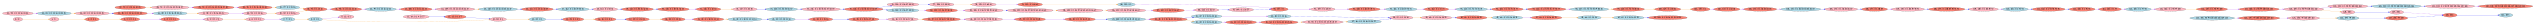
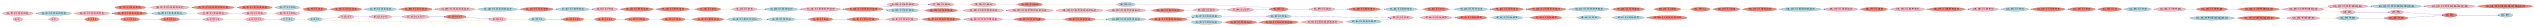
  digraph {
    fontname="IBM Plex Mono"
    rankdir=LR
    node [fillcolor=salmon fontname="IBM Plex Mono" style=filled]
    edge [arrowhead=vee color=purple fontname="IBM Plex Mono"]
    n1 [fillcolor=lightpink label="0, 0: "]
    n2 [fillcolor=lightpink label="1, 1: "]
    n3 [label="2, 2: 0 1 "]
    n4 [label="3, 3: 0 1 2 3 "]
    n5 [label="4, 4: 0 1 2 3 "]
    n6 [fillcolor=lightpink label="5, 5: 0 1 2 3 "]
    n7 [fillcolor=lightpink label="6, 6: 0 1 2 3 "]
    n8 [fillcolor=lightblue label="7, 7: 0 1 "]
    n9 [fillcolor=lightblue label="8, 8: 0 1 "]
    n10 [fillcolor=lightpink label="9, 12: 0 1 "]
    n11 [fillcolor=lightpink label="13, 18: 0 1 "]
+   n12 [fillcolor=lightpink label="10, 13: 0 1 4 5 "]
    n13 [fillcolor=lightblue label="14, 22: 0 1 "]
    n14 [fillcolor=lightpink label="11, 14: 0 1 4 5 6 7 "]
    n15 [label="12, 15: 0 1 6 7 "]
    n16 [label="15, 25: 0 1 8 9 "]
    n17 [label="16, 26: 0 1 8 9 "]
    n18 [label="17, 29: 0 1 10 11 "]
    n19 [label="18, 30: 0 1 10 11 "]
    n20 [label="19, 31: 0 1 10 11 12 13 "]
    n21 [fillcolor=lightblue label="20, 32: 0 1 10 11 12 13 14 "]
    n22 [fillcolor=lightblue label="21, 33: 0 1 10 11 14 "]
    n23 [label="22, 34: 0 1 15 16 "]
    n24 [label="23, 35: 0 1 15 16 17 18 "]
    n25 [fillcolor=lightpink label="24, 36: 0 1 15 16 17 18 "]
    n26 [label="25, 37: 0 1 15 16 17 18 19 20 "]
    n27 [fillcolor=lightpink label="26, 38: 0 1 15 16 17 18 19 20 "]
    n28 [label="27, 39: 0 1 15 16 19 20 "]
    n29 [label="28, 40: 0 1 15 16 21 22 "]
    n30 [fillcolor=lightblue label="29, 208: 0 1 15 16 21 22 23 24 "]
    n31 [label="30, 41: 0 1 15 16 21 22 23 24 "]
    n32 [fillcolor=lightblue label="31, 47: 0 1 15 16 23 24 "]
    n33 [fillcolor=lightblue label="33, 49: 0 1 15 16 23 24 "]
    n34 [fillcolor=lightblue label="32, 48: 0 1 15 16 "]
    n35 [label="34, 53: 0 1 15 16 23 24 "]
    n36 [fillcolor=lightpink label="38, 57: 0 1 15 16 "]
    n37 [fillcolor=lightpink label="39, 60: 0 1 15 16 28 29 "]
    n38 [label="35, 54: 0 1 15 16 23 24 25 26 "]
    n39 [fillcolor=lightpink label="36, 55: 0 1 15 16 23 24 25 26 27 "]
    n40 [fillcolor=lightblue label="37, 56: 0 1 15 16 23 24 27 "]
    n41 [label="40, 61: 0 1 15 16 28 29 "]
    n42 [fillcolor=lightblue label="41, 64: 0 1 15 16 30 31 "]
    n43 [label="42, 65: 0 1 15 16 30 31 "]
    n44 [fillcolor=lightblue label="43, 66: 0 1 15 16 "]
    n45 [fillcolor=lightblue label="44, 67: 0 1 15 16 32 33 "]
    n46 [label="45, 209: 0 1 15 16 32 33 34 35 "]
    n47 [label="47, 73: 0 1 15 16 34 35 "]
    n48 [fillcolor=lightpink label="48, 74: 0 1 15 16 34 35 36 37 "]
    n49 [fillcolor=lightpink label="52, 78: 0 1 15 16 34 35 "]
    n50 [fillcolor=lightblue label="53, 81: 0 1 15 16 34 35 39 "]
    n51 [label="49, 75: 0 1 15 16 34 35 36 37 38 "]
    n52 [label="50, 76: 0 1 15 16 34 35 38 "]
    n53 [fillcolor=lightblue label="51, 77: 0 1 15 16 "]
    n54 [label="60, 95: 0 1 15 16 "]
    n55 [label="61, 98: 0 1 15 16 42 43 "]
    n56 [fillcolor=lightpink label="54, 82: 0 1 15 16 34 35 39 "]
    n57 [label="55, 85: 0 1 15 16 34 35 39 "]
    n58 [fillcolor=lightblue label="56, 89: 0 1 15 16 39 40 41 "]
    n59 [fillcolor=lightpink label="57, 90: 0 1 15 16 40 41 "]
    n60 [fillcolor=lightpink label="58, 91: 0 1 15 16 "]
    n61 [fillcolor=lightpink label="59, 92: 0 1 15 16 "]
    n62 [fillcolor=lightblue label="62, 99: 0 1 15 16 42 43 "]
    n63 [label="63, 108: 0 1 15 16 44 45 "]
    n64 [fillcolor=lightpink label="64, 109: 0 1 15 16 44 45 46 47 "]
    n65 [fillcolor=lightblue label="65, 110: 0 1 15 16 44 45 46 47 "]
    n66 [label="66, 111: 0 1 15 16 48 49 "]
    n67 [fillcolor=lightblue label="67, 112: 0 1 48 49 50 51 "]
    n68 [fillcolor=lightpink label="68, 113: 0 1 50 51 "]
    n69 [label="69, 114: 0 1 50 51 52 53 "]
    n70 [label="70, 115: 0 1 50 51 52 53 "]
    n71 [label="71, 116: 0 1 52 53 "]
    n72 [fillcolor=lightpink label="72, 117: 0 1 54 55 "]
    n73 [fillcolor=lightblue label="73, 210: 0 1 54 55 56 57 "]
    n74 [fillcolor=lightpink label="74, 211: 0 1 54 55 56 57 58 59 "]
    n75 [label="75, 118: 0 1 54 55 56 57 58 59 "]
    n76 [fillcolor=lightpink label="76, 124: 0 1 56 57 58 59 "]
    n77 [fillcolor=lightblue label="81, 134: 0 1 56 57 58 59 "]
    n78 [fillcolor=lightpink label="77, 128: 0 1 58 59 "]
    n79 [label="82, 135: 0 1 56 57 58 59 "]
    n80 [fillcolor=lightpink label="78, 131: 0 1 60 61 "]
    n81 [label="79, 132: 0 1 60 61 "]
    n82 [fillcolor=lightblue label="80, 133: 0 1 "]
    n83 [label="90, 157: 0 1 "]
    n84 [fillcolor=lightpink label="91, 159: 0 1 68 69 "]
    n85 [fillcolor=lightpink label="83, 136: 0 1 56 57 58 59 62 63 "]
    n86 [fillcolor=lightpink label="84, 139: 0 1 56 57 58 59 62 63 64 65 "]
    n87 [fillcolor=lightpink label="85, 140: 0 1 56 57 62 63 64 65 66 67 "]
    n88 [fillcolor=lightpink label="86, 141: 0 1 56 57 62 63 66 67 "]
    n89 [label="87, 142: 0 1 56 57 66 67 "]
    n90 [fillcolor=lightpink label="88, 143: 0 1 56 57 "]
    n91 [fillcolor=lightpink label="89, 149: 0 1 56 57 "]
    n92 [label="92, 160: 0 1 68 69 70 71 "]
    n93 [fillcolor=lightblue label="93, 161: 0 1 68 69 70 71 "]
    n94 [label="94, 162: 0 1 72 73 "]
    n95 [fillcolor=lightblue label="95, 163: 0 1 72 73 74 75 "]
    n96 [label="96, 165: 0 1 74 75 76 77 "]
    n97 [label="97, 166: 0 1 74 75 76 77 78 79 "]
    n98 [fillcolor=lightblue label="98, 167: 0 1 74 75 78 79 80 81 "]
    n99 [label="99, 168: 0 1 74 75 80 81 "]
    n100 [label="100, 169: 0 1 80 81 "]
    n101 [label="101, 170: 0 1 "]
    n102 [label="102, 172: 0 1 82 83 "]
    n103 [label="103, 173: 0 1 82 83 84 85 "]
    n104 [fillcolor=lightblue label="104, 174: 0 1 82 83 84 85 86 87 "]
    n105 [fillcolor=lightpink label="105, 175: 0 1 82 83 86 87 "]
    n106 [label="106, 177: 0 1 88 89 "]
    n107 [fillcolor=lightpink label="107, 178: 0 1 88 89 90 91 "]
    n108 [label="108, 179: 0 1 88 89 90 91 92 "]
    n109 [fillcolor=lightpink label="109, 180: 0 1 88 89 92 "]
    n110 [fillcolor=lightblue label="110, 181: 0 1 93 94 "]
    n111 [label="111, 182: 0 1 93 94 95 96 "]
    n112 [label="112, 183: 0 1 95 96 "]
    n113 [label="113, 184: 0 1 97 "]
    n114 [fillcolor=lightblue label="114, 185: 0 1 97 98 "]
    n115 [fillcolor=lightpink label="115, 186: 0 1 98 99 100 "]
    n116 [label="116, 187: 0 1 98 99 100 "]
    n117 [label="117, 188: 0 1 98 99 100 101 102 "]
    n118 [fillcolor=lightpink label="118, 189: 0 1 98 99 100 101 102 "]
    n119 [fillcolor=lightpink label="119, 192: 0 1 98 99 100 103 104 "]
    n120 [fillcolor=lightpink label="128, 203: "]
    n121 [fillcolor=lightblue label="120, 193: 0 1 98 99 100 103 104 105 106 "]
    n122 [fillcolor=lightpink label="129, 204: "]
    n123 [fillcolor=lightpink label="121, 194: 0 1 98 99 100 105 106 107 108 "]
    n124 [label="122, 195: 98 99 100 105 106 107 108 109 110 "]
    n125 [fillcolor=lightblue label="123, 196: 98 99 100 105 106 109 110 "]
    n126 [label="124, 197: 99 100 105 106 109 110 "]
    n127 [fillcolor=lightpink label="125, 198: 99 100 109 110 "]
    n128 [fillcolor=lightblue label="126, 199: 99 100 "]
    n129 [label="127, 201: 99 100 "]
    n130 [label="130, 206: "]
    n131 [fillcolor=lightblue label="131, 207: "]
    n1 -> n2 [color=darkorange]
    n2 -> n3 [color=darkorange]
    n3 -> n4 [color=darkorange]
    n4 -> n5
    n5 -> n6
    n6 -> n7 [color=darkorange]
    n7 -> n8
    n8 -> n9 [arrowhead=dot color=darkorange]
    n9 -> n10
    n9 -> n11 [color=darkorange]
+   n10 -> n12 [arrowhead=dot]
    n11 -> n13 [color=darkorange]
+   n12 -> n14 [arrowhead=dot]
    n13 -> n16 [color=blue]
    n14 -> n15 [arrowhead=dot color=blue]
    n15 -> n11 [color=blue]
    n16 -> n17 [color=darkorange]
    n17 -> n18 [arrowhead=dot color=blue]
    n18 -> n19 [color=darkorange]
    n19 -> n20
    n20 -> n21 [color=darkorange]
    n21 -> n22 [arrowhead=dot color=blue]
    n22 -> n23
    n23 -> n24 [arrowhead=dot color=blue]
    n24 -> n25
    n25 -> n26 [arrowhead=dot color=darkorange]
    n26 -> n27 [arrowhead=dot]
    n27 -> n28 [arrowhead=dot]
    n28 -> n29
    n29 -> n30 [arrowhead=dot color=blue]
    n30 -> n31 [arrowhead=dot]
    n31 -> n32 [arrowhead=dot color=blue]
    n31 -> n33 [arrowhead=dot color=darkorange]
    n32 -> n34
    n33 -> n35
    n34 -> n36 [color=blue]
    n35 -> n38
    n36 -> n37 [arrowhead=dot color=darkorange]
    n37 -> n41 [color=blue]
    n38 -> n39 [color=darkorange]
    n39 -> n40 [arrowhead=dot color=darkorange]
    n40 -> n36 [color=blue]
    n41 -> n42 [color=darkorange]
    n42 -> n43
    n43 -> n44 [arrowhead=dot color=darkorange]
    n44 -> n45 [arrowhead=dot color=darkorange]
    n45 -> n46 [arrowhead=dot color=blue]
    n47 -> n48 [color=darkorange]
    n48 -> n51 [arrowhead=dot]
    n49 -> n50 [arrowhead=dot]
    n50 -> n56 [arrowhead=dot color=darkorange]
    n51 -> n52
    n52 -> n53 [arrowhead=dot color=darkorange]
    n53 -> n54 [color=darkorange]
    n54 -> n55
    n55 -> n62 [arrowhead=dot]
    n56 -> n57 [arrowhead=dot color=blue]
    n57 -> n58 [arrowhead=dot]
    n58 -> n59 [arrowhead=dot color=darkorange]
    n59 -> n60
    n60 -> n61 [color=darkorange]
    n61 -> n54 [arrowhead=dot color=darkorange]
    n62 -> n63
    n63 -> n64 [arrowhead=dot]
    n64 -> n65 [arrowhead=dot color=darkorange]
    n65 -> n66 [arrowhead=dot color=blue]
    n66 -> n67 [arrowhead=dot color=blue]
    n67 -> n68 [color=blue]
    n68 -> n69 [arrowhead=dot color=blue]
    n69 -> n70 [arrowhead=dot color=blue]
    n70 -> n71
    n71 -> n72 [color=darkorange]
    n72 -> n73 [arrowhead=dot color=blue]
    n73 -> n74 [arrowhead=dot color=blue]
    n74 -> n75 [color=blue]
    n75 -> n76 [arrowhead=dot color=blue]
    n75 -> n77 [color=blue]
    n76 -> n78 [arrowhead=dot color=blue]
    n77 -> n79
    n78 -> n80 [arrowhead=dot color=darkorange]
    n79 -> n85 [arrowhead=dot]
    n80 -> n81
    n81 -> n82 [arrowhead=dot color=darkorange]
    n82 -> n83 [arrowhead=dot]
    n83 -> n84
    n84 -> n92
    n85 -> n86 [arrowhead=dot color=blue]
    n86 -> n87 [arrowhead=dot color=darkorange]
    n87 -> n88 [color=darkorange]
    n88 -> n89
    n89 -> n90 [arrowhead=dot]
    n90 -> n91 [color=blue]
    n91 -> n83 [color=blue]
    n92 -> n93
    n93 -> n94
    n94 -> n95 [arrowhead=dot]
    n95 -> n96 [color=blue]
    n96 -> n97 [arrowhead=dot color=blue]
    n97 -> n98
    n98 -> n99 [color=darkorange]
    n99 -> n100 [color=darkorange]
    n100 -> n101 [arrowhead=dot color=darkorange]
    n101 -> n102
    n102 -> n103
    n103 -> n104
    n104 -> n105 [arrowhead=dot color=blue]
    n105 -> n106 [color=blue]
    n106 -> n107 [arrowhead=dot]
    n107 -> n108 [color=blue]
    n108 -> n109 [arrowhead=dot color=blue]
    n109 -> n110
    n110 -> n111 [color=blue]
    n111 -> n112 [color=blue]
    n112 -> n113 [arrowhead=dot]
    n113 -> n114
    n114 -> n115
    n115 -> n116 [arrowhead=dot color=darkorange]
    n116 -> n117
    n117 -> n118
    n118 -> n119 [arrowhead=dot]
    n118 -> n120 [color=darkorange]
    n119 -> n121 [arrowhead=dot color=blue]
    n120 -> n122 [color=blue]
    n121 -> n123 [color=blue]
    n122 -> n130
    n123 -> n124 [arrowhead=dot]
    n125 -> n126 [arrowhead=dot]
    n126 -> n127 [arrowhead=dot]
    n127 -> n128 [color=darkorange]
    n128 -> n129 [color=blue]
    n129 -> n130 [color=blue]
    n130 -> n131 [arrowhead=dot color=blue]
  }
